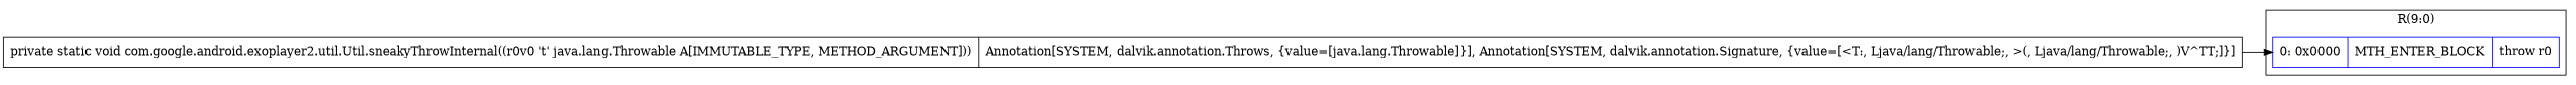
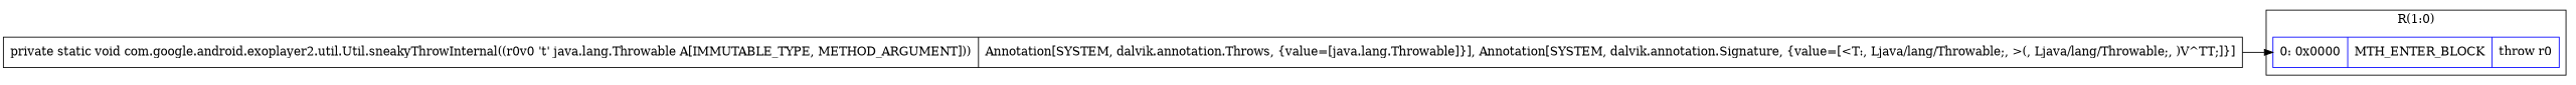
  digraph {
    rankdir=LR
    node [shape=record]
    n1 [color=blue label="{0\:\ 0x0000|MTH_ENTER_BLOCK\l|throw r0\l}"]
    n2 [label="{private static void com.google.android.exoplayer2.util.Util.sneakyThrowInternal((r0v0 't' java.lang.Throwable A[IMMUTABLE_TYPE, METHOD_ARGUMENT]))  | Annotation[SYSTEM, dalvik.annotation.Throws, \{value=[java.lang.Throwable]\}], Annotation[SYSTEM, dalvik.annotation.Signature, \{value=[\<T:, Ljava\/lang\/Throwable;, \>(, Ljava\/lang\/Throwable;, )V^TT;]\}]\l}"]
    subgraph cluster_1 {
-     label="R(9:0)"
+     label="R(1:0)"
      n1
    }
    n2 -> n1
  }
